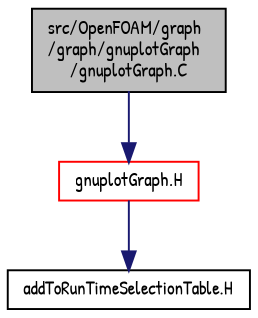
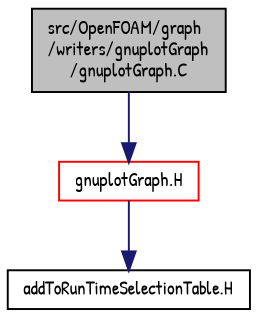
  digraph {
    fontname="Patrick Hand"
    node [color=black fontname="Patrick Hand" fontsize=10 shape=record]
    edge [color=midnightblue fontname="Patrick Hand" fontsize=10 labelfontname=FreeSans labelfontsize=10 style=solid]
-   n1 [fillcolor=grey75 fontcolor=black height=0.2 label="src/OpenFOAM/graph\l/graph/gnuplotGraph\l/gnuplotGraph.C" style=filled width=0.4]
+   n1 [fillcolor=grey75 fontcolor=black height=0.2 label="src/OpenFOAM/graph\l/writers/gnuplotGraph\l/gnuplotGraph.C" style=filled width=0.4]
    n2 [color=red height=0.2 label="gnuplotGraph.H" width=0.4]
    n3 [height=0.2 label="addToRunTimeSelectionTable.H" width=0.4]
    n1 -> n2
    n2 -> n3
  }
